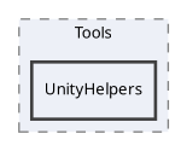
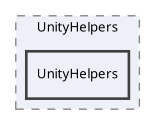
  digraph {
    compound=true
    n1 [color=grey25 fillcolor="#edf0f7" fontname=Calibrii fontsize=10 label=UnityHelpers shape=box style="filled,bold,"]
    subgraph cluster_1 {
      bgcolor="#edf0f7"
      fontname=Calibrii
      fontsize=10
-     label=Tools
+     label=UnityHelpers
      pencolor=grey50
      style="filled,dashed,"
      n1
    }
  }
